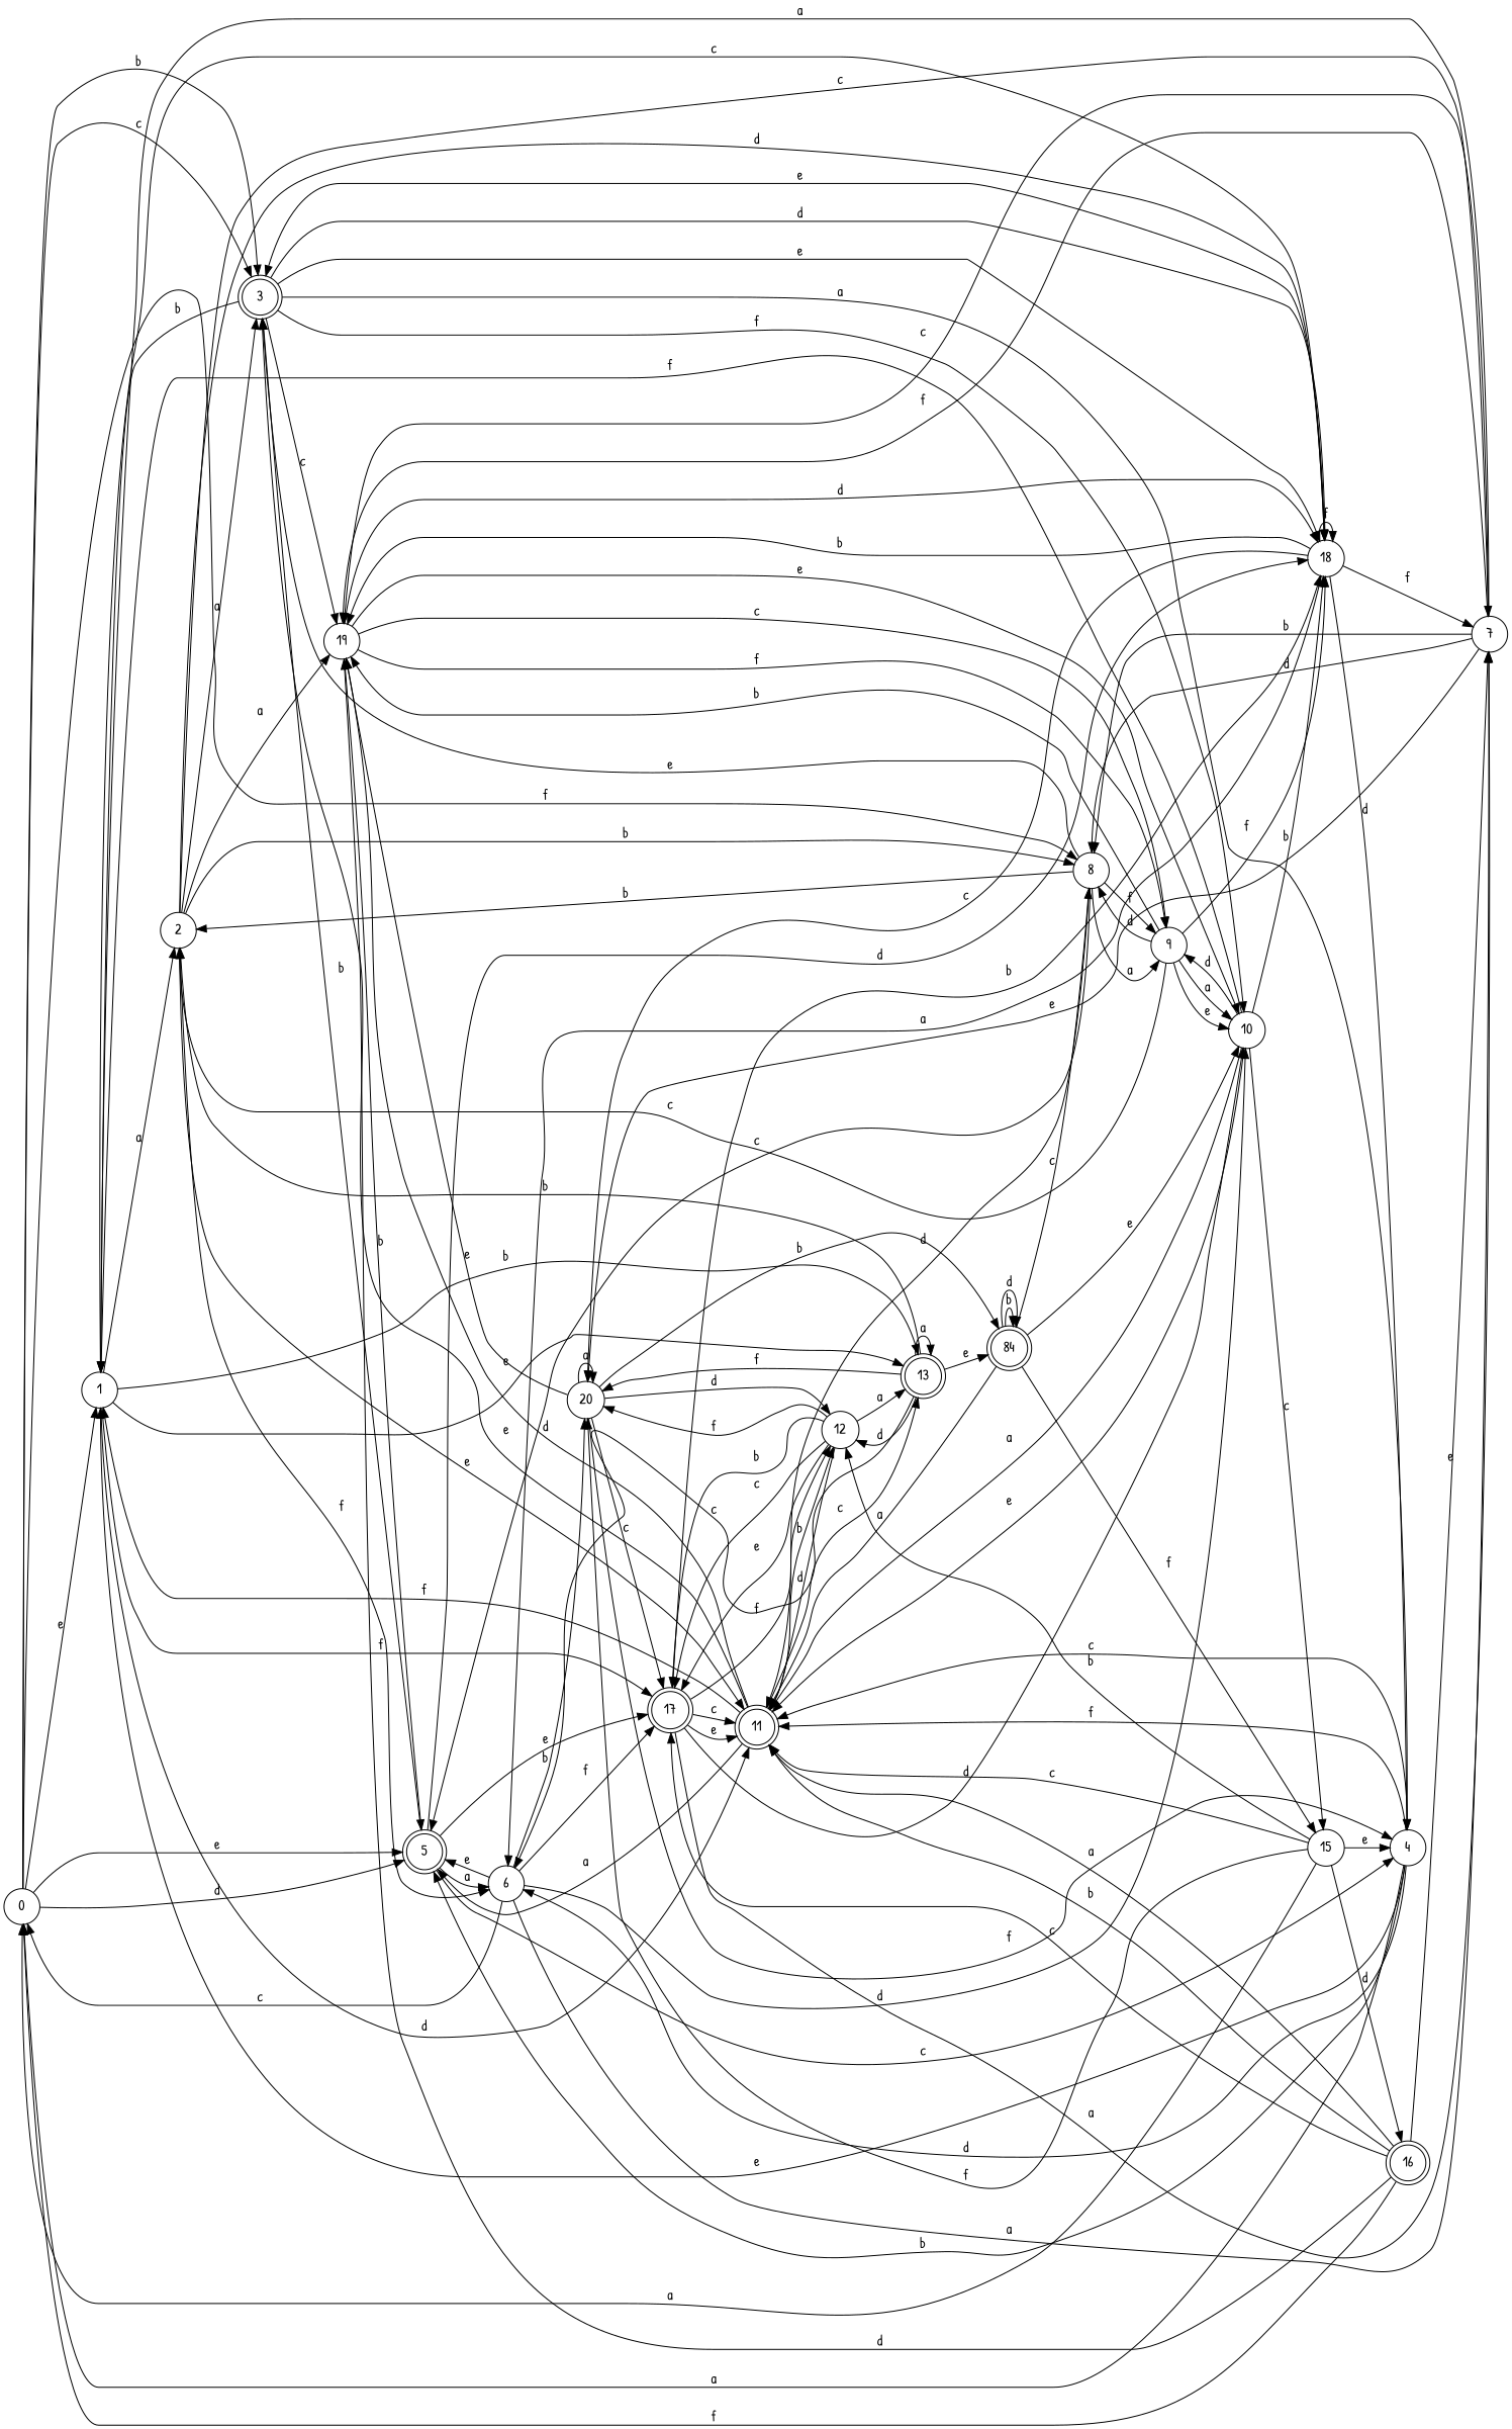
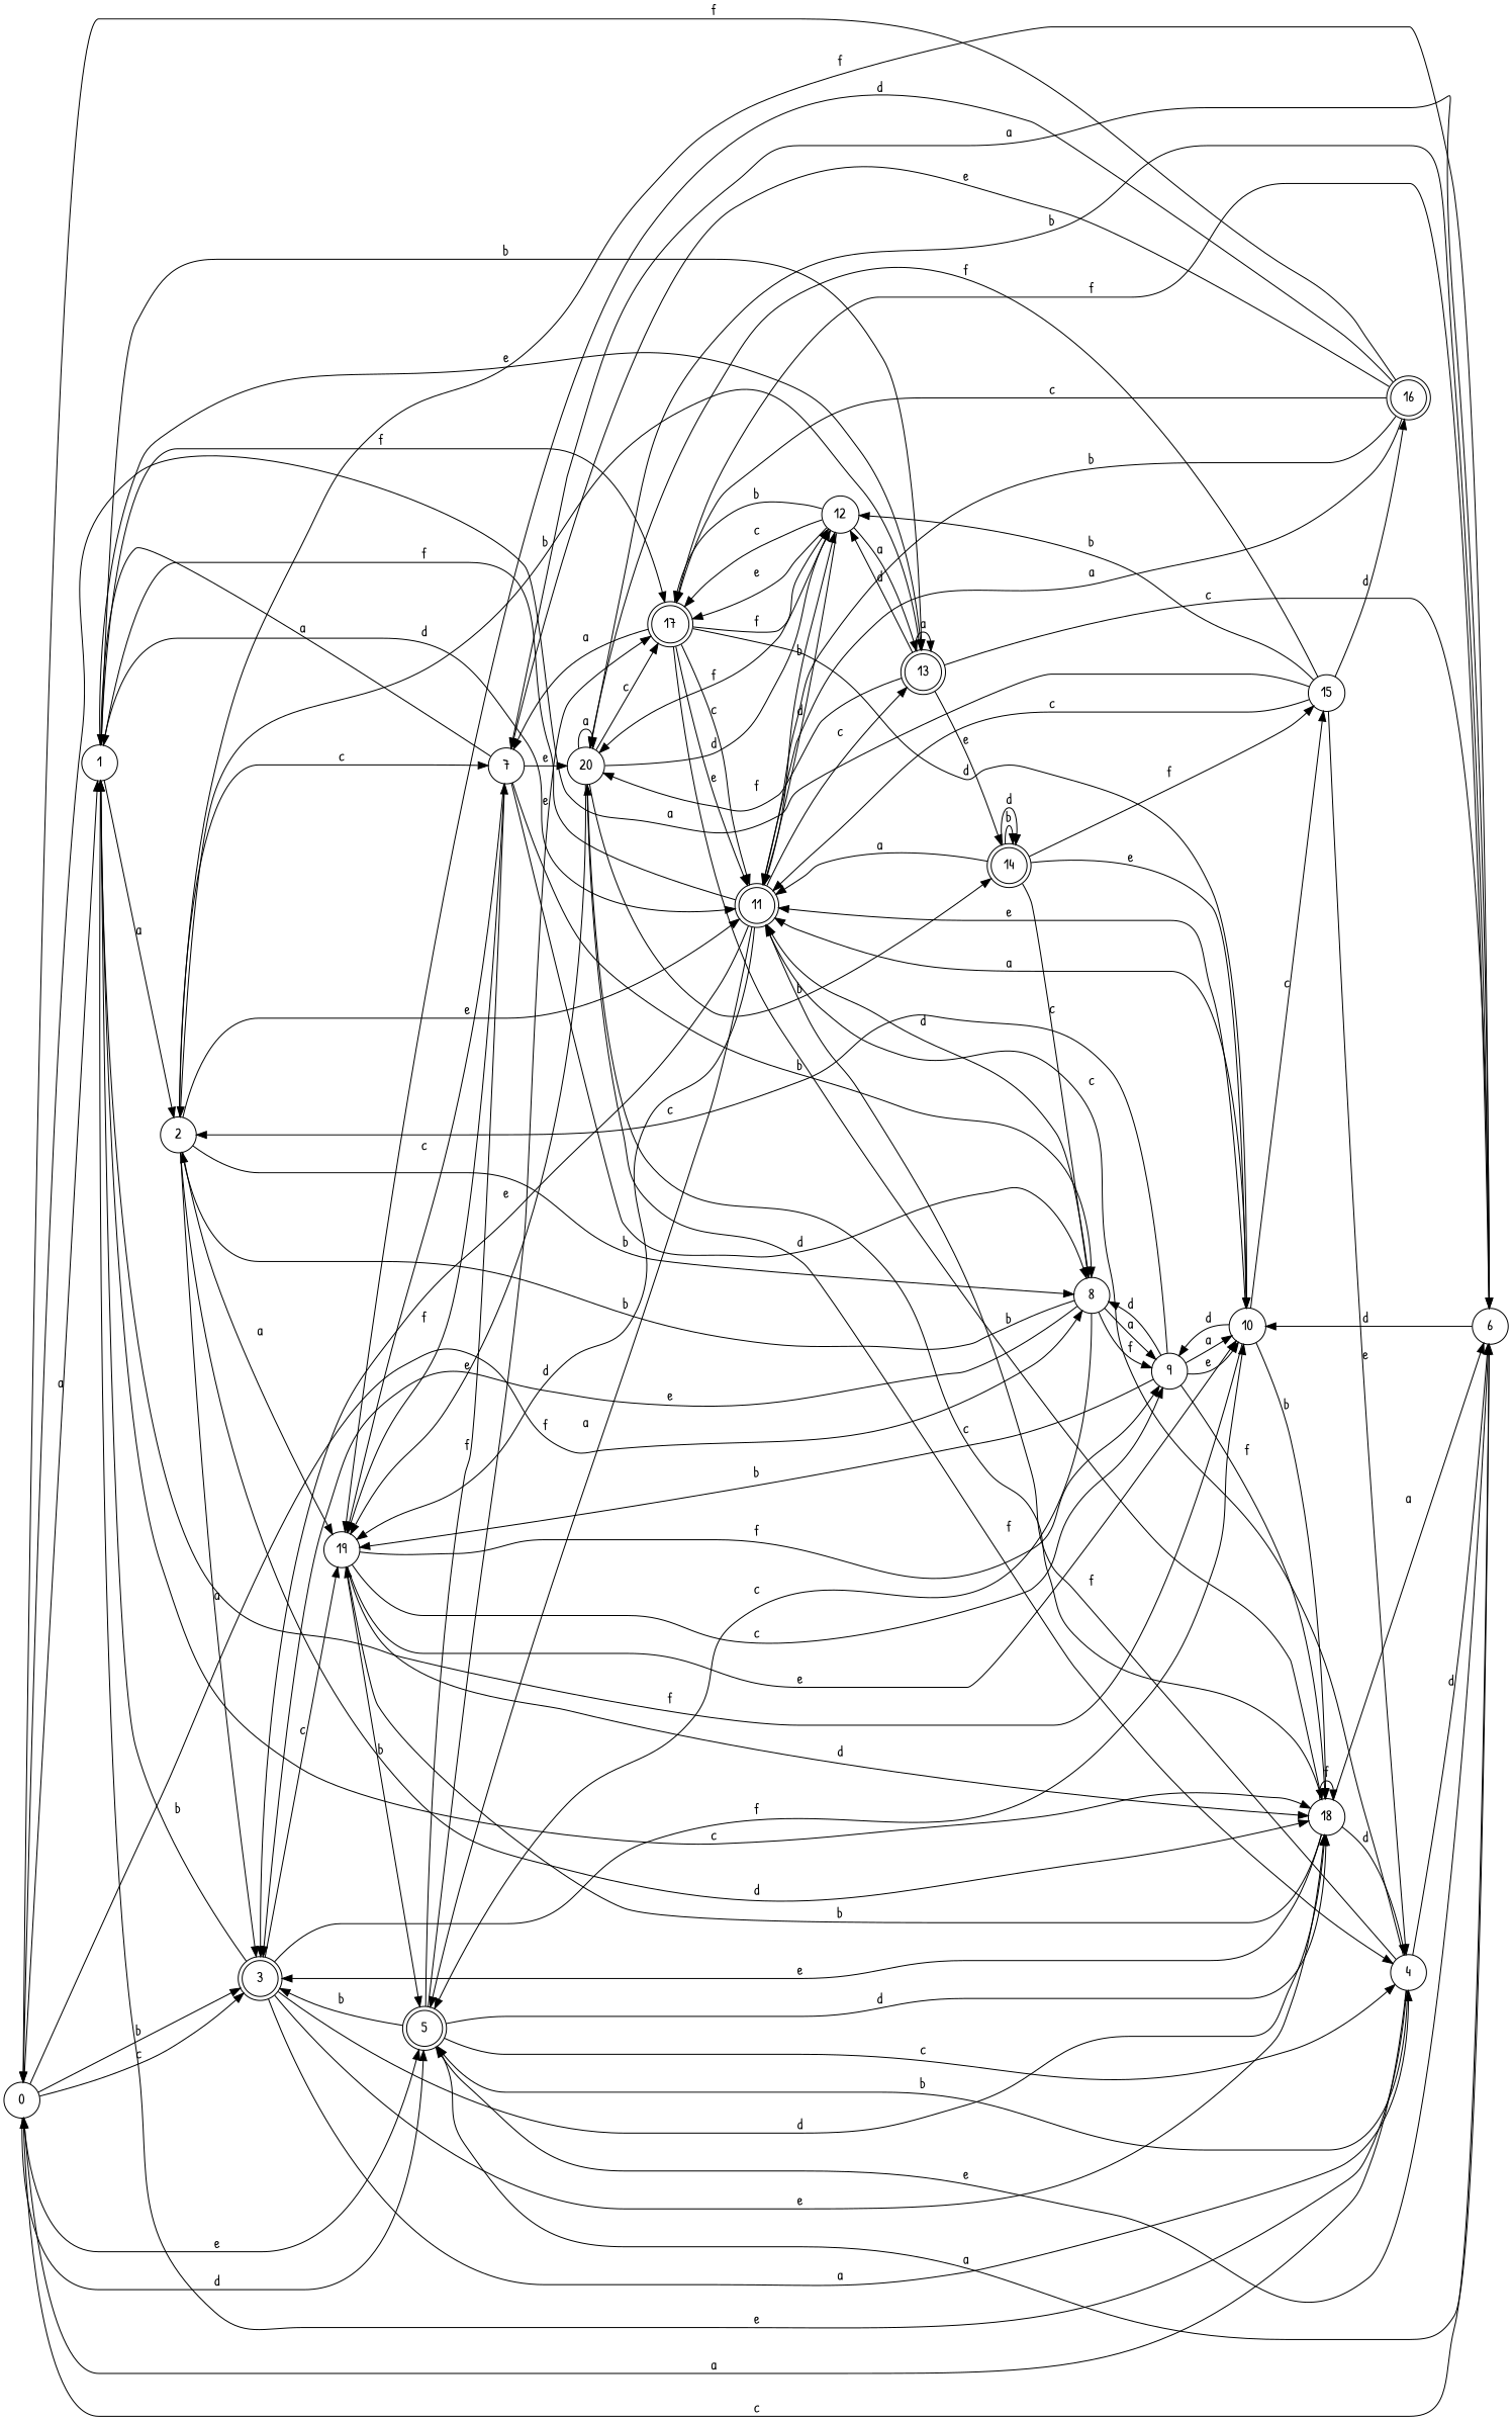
  digraph {
    fontname="Patrick Hand"
    rankdir=LR
    node [color=black fillcolor=white fontname="Patrick Hand" shape=circle style=filled]
    edge [fontname="Patrick Hand"]
    n1 [label=0]
    n2 [label=1]
    n3 [label=3 shape=doublecircle style="rounded,filled"]
    n4 [label=5 shape=doublecircle style="rounded,filled"]
    n5 [label=8]
    n6 [label=2]
    n7 [label=11 shape=doublecircle style="rounded,filled"]
    n8 [label=13 shape=doublecircle style="rounded,filled"]
    n9 [label=17 shape=doublecircle style="rounded,filled"]
    n10 [label=18]
    n11 [label=4]
    n12 [label=10]
    n13 [label=19]
    n14 [label=6]
    n15 [label=7]
    n16 [label=9]
    n17 [label=12]
    n18 [label=20]
-   n19 [label=84 shape=doublecircle style="rounded,filled"]
+   n19 [label=14 shape=doublecircle style="rounded,filled"]
    n20 [label=15]
    n21 [label=16 shape=doublecircle style="rounded,filled"]
-   n1 -> n2 [label=e]
+   n1 -> n2 [label=a]
    n1 -> n3 [label=b]
    n1 -> n3 [label=c]
    n1 -> n4 [label=d]
    n1 -> n4 [label=e]
    n1 -> n5 [label=f]
    n2 -> n6 [label=a]
    n2 -> n7 [label=d]
    n2 -> n8 [label=b]
    n2 -> n8 [label=e]
    n2 -> n9 [label=f]
    n2 -> n10 [label=c]
    n3 -> n2 [label=b]
    n3 -> n10 [label=d]
    n3 -> n10 [label=e]
    n3 -> n11 [label=a]
    n3 -> n12 [label=f]
    n3 -> n13 [label=c]
    n4 -> n3 [label=b]
    n4 -> n9 [label=e]
    n4 -> n10 [label=d]
    n4 -> n11 [label=c]
    n4 -> n14 [label=a]
-   n10 -> n15 [label=f]
+   n4 -> n15 [label=f]
    n5 -> n3 [label=e]
    n5 -> n4 [label=c]
    n5 -> n6 [label=b]
    n5 -> n7 [label=d]
    n5 -> n16 [label=a]
    n5 -> n16 [label=f]
    n6 -> n3 [label=a]
    n6 -> n5 [label=b]
    n6 -> n7 [label=e]
    n6 -> n10 [label=d]
    n6 -> n13 [label=a]
    n6 -> n14 [label=f]
    n6 -> n15 [label=c]
    n7 -> n2 [label=f]
    n7 -> n3 [label=e]
    n7 -> n4 [label=a]
    n7 -> n8 [label=c]
    n7 -> n13 [label=d]
    n7 -> n17 [label=b]
    n8 -> n6 [label=b]
    n8 -> n8 [label=a]
    n8 -> n14 [label=c]
    n8 -> n17 [label=d]
    n8 -> n18 [label=f]
    n8 -> n19 [label=e]
    n9 -> n7 [label=c]
    n9 -> n7 [label=e]
    n9 -> n10 [label=b]
    n9 -> n12 [label=d]
    n9 -> n15 [label=a]
    n9 -> n17 [label=f]
    n10 -> n3 [label=e]
    n10 -> n10 [label=f]
    n10 -> n11 [label=d]
    n10 -> n13 [label=b]
    n10 -> n14 [label=a]
    n10 -> n18 [label=c]
    n11 -> n1 [label=a]
    n11 -> n2 [label=e]
    n11 -> n4 [label=b]
    n11 -> n7 [label=c]
    n11 -> n7 [label=f]
    n11 -> n14 [label=d]
    n12 -> n2 [label=f]
    n12 -> n7 [label=a]
    n12 -> n7 [label=e]
    n12 -> n10 [label=b]
    n12 -> n16 [label=d]
    n12 -> n20 [label=c]
    n13 -> n4 [label=b]
    n13 -> n10 [label=d]
    n13 -> n12 [label=e]
    n13 -> n16 [label=c]
    n13 -> n16 [label=f]
    n14 -> n1 [label=c]
    n14 -> n4 [label=e]
    n14 -> n9 [label=f]
    n14 -> n12 [label=d]
    n14 -> n15 [label=a]
    n14 -> n18 [label=b]
    n15 -> n2 [label=a]
    n15 -> n5 [label=b]
    n15 -> n5 [label=d]
    n15 -> n13 [label=c]
    n15 -> n13 [label=f]
    n15 -> n18 [label=e]
    n16 -> n5 [label=d]
    n16 -> n6 [label=c]
    n16 -> n10 [label=f]
    n16 -> n12 [label=a]
    n16 -> n12 [label=e]
    n16 -> n13 [label=b]
    n17 -> n7 [label=d]
    n17 -> n8 [label=a]
    n17 -> n9 [label=b]
    n17 -> n9 [label=c]
    n17 -> n9 [label=e]
    n17 -> n18 [label=f]
    n18 -> n9 [label=c]
    n18 -> n11 [label=f]
    n18 -> n13 [label=e]
    n18 -> n17 [label=d]
    n18 -> n18 [label=a]
    n18 -> n19 [label=b]
    n19 -> n5 [label=c]
    n19 -> n7 [label=a]
    n19 -> n12 [label=e]
    n19 -> n19 [label=b]
    n19 -> n19 [label=d]
    n19 -> n20 [label=f]
    n20 -> n1 [label=a]
    n20 -> n7 [label=c]
    n20 -> n11 [label=e]
    n20 -> n17 [label=b]
    n20 -> n18 [label=f]
    n20 -> n21 [label=d]
    n21 -> n1 [label=f]
    n21 -> n7 [label=a]
    n21 -> n7 [label=b]
    n21 -> n9 [label=c]
    n21 -> n13 [label=d]
    n21 -> n15 [label=e]
  }
